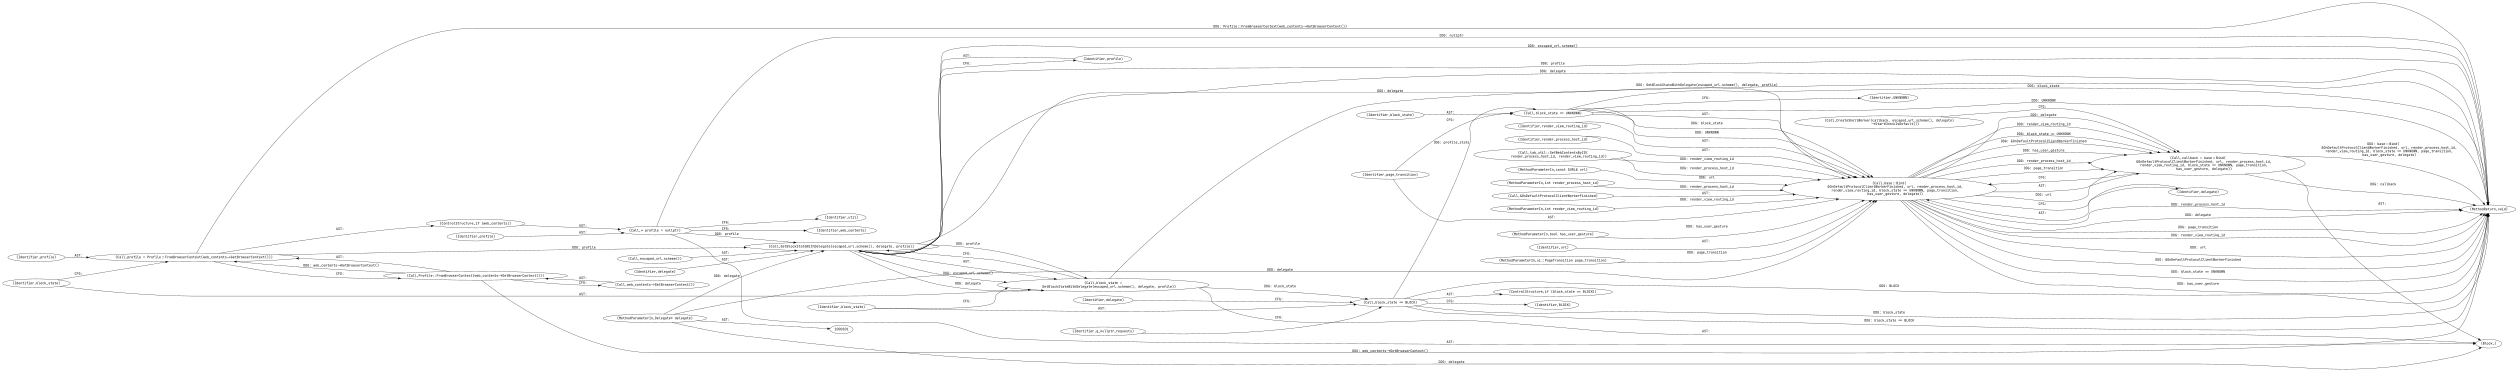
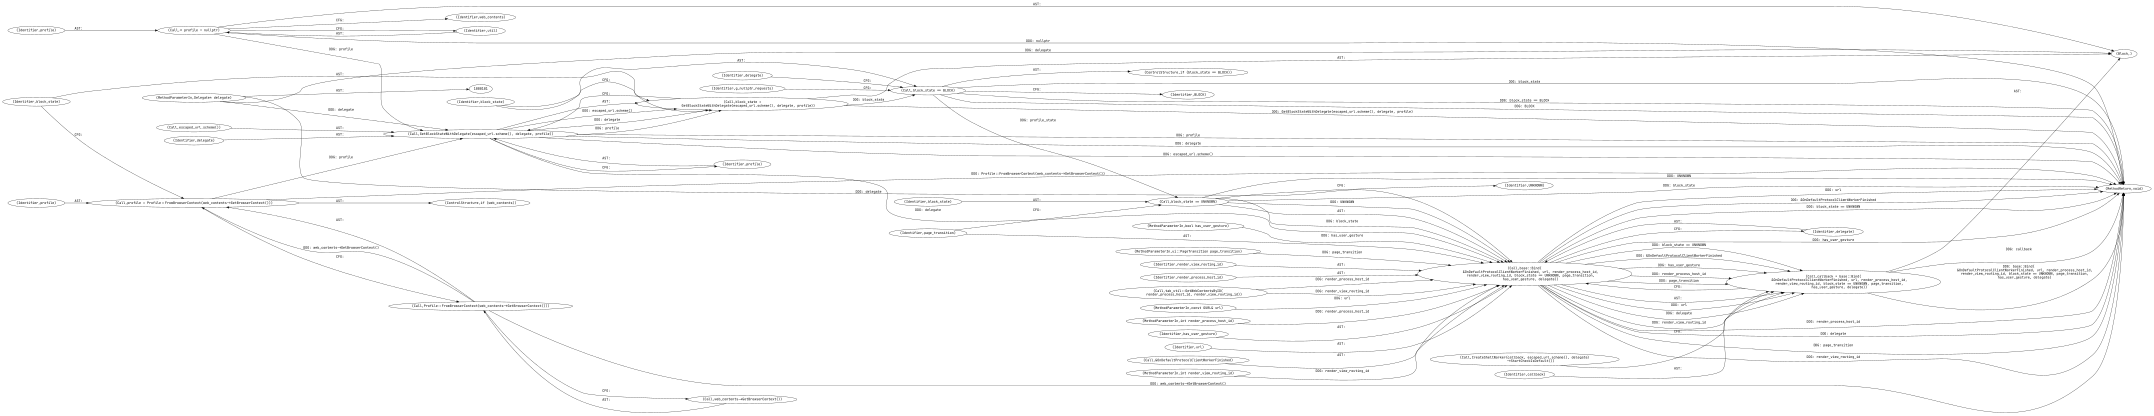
  digraph {
    fontname="JetBrains Mono"
    rankdir=LR
    node [fontname="JetBrains Mono"]
    edge [fontname="JetBrains Mono"]
    n1 [label="(Call,GetBlockStateWithDelegate(escaped_url.scheme(), delegate, profile))"]
    n2 [label="(Call,block_state =\n      GetBlockStateWithDelegate(escaped_url.scheme(), delegate, profile))"]
    n3 [label="(Call,base::Bind(\n      &OnDefaultProtocolClientWorkerFinished, url, render_process_host_id,\n      render_view_routing_id, block_state == UNKNOWN, page_transition,\n      has_user_gesture, delegate))"]
    n4 [label="(Identifier,profile)"]
    n5 [label="(MethodReturn,void)"]
    n6 [label="(Block,)"]
    n7 [label="(Call,block_state == BLOCK)"]
    n8 [label="(Call,callback = base::Bind(\n      &OnDefaultProtocolClientWorkerFinished, url, render_process_host_id,\n      render_view_routing_id, block_state == UNKNOWN, page_transition,\n      has_user_gesture, delegate))"]
    n9 [label="(Identifier,delegate)"]
    n10 [label="(MethodParameterIn,Delegate* delegate)"]
    1000101
    n12 [label="(Call,profile = Profile::FromBrowserContext(web_contents->GetBrowserContext()))"]
    n13 [label="(Call,Profile::FromBrowserContext(web_contents->GetBrowserContext()))"]
    n14 [label="(ControlStructure,if (web_contents))"]
    n15 [label="(Call,web_contents->GetBrowserContext())"]
    n16 [label="(Call,* profile = nullptr)"]
    n17 [label="(Identifier,util)"]
    n18 [label="(Identifier,web_contents)"]
    n19 [label="(Call,block_state == UNKNOWN)"]
    n20 [label="(Identifier,BLOCK)"]
    n21 [label="(ControlStructure,if (block_state == BLOCK))"]
    n22 [label="(Identifier,UNKNOWN)"]
    n23 [label="(Identifier,g_nullptr_requests)"]
+   n24 [label="(Identifier,callback)"]
    n25 [label="(Identifier,block_state)"]
    n26 [label="(Identifier,block_state)"]
    n27 [label="(MethodParameterIn,ui::PageTransition page_transition)"]
    n28 [label="(Identifier,render_view_routing_id)"]
    n29 [label="(Identifier,render_process_host_id)"]
    n30 [label="(Call,tab_util::GetWebContentsByID(\n      render_process_host_id, render_view_routing_id))"]
    n31 [label="(Identifier,profile)"]
    n32 [label="(MethodParameterIn,const GURL& url)"]
    n33 [label="(MethodParameterIn,int render_process_host_id)"]
    n34 [label="(Identifier,block_state)"]
+   n35 [label="(Identifier,has_user_gesture)"]
    n36 [label="(Call,escaped_url.scheme())"]
    n37 [label="(Identifier,profile)"]
    n38 [label="(Call,&OnDefaultProtocolClientWorkerFinished)"]
    n39 [label="(Call,CreateShellWorker(callback, escaped_url.scheme(), delegate)\n      ->StartCheckIsDefault())"]
    n40 [label="(MethodParameterIn,int render_view_routing_id)"]
    n41 [label="(Identifier,delegate)"]
    n42 [label="(MethodParameterIn,bool has_user_gesture)"]
    n43 [label="(Identifier,url)"]
    n44 [label="(Identifier,delegate)"]
    n45 [label="(Identifier,page_transition)"]
    n1 -> n2 [label="AST: "]
    n1 -> n2 [label="DDG: escaped_url.scheme()"]
    n1 -> n2 [label="DDG: delegate"]
    n1 -> n2 [label="DDG: profile"]
    n1 -> n3 [label="DDG: delegate"]
    n1 -> n4 [label="CFG: "]
    n1 -> n5 [label="DDG: profile"]
    n1 -> n5 [label="DDG: delegate"]
    n1 -> n5 [label="DDG: escaped_url.scheme()"]
    n2 -> n1 [label="CFG: "]
    n2 -> n5 [label="DDG: GetBlockStateWithDelegate(escaped_url.scheme(), delegate, profile)"]
    n2 -> n6 [label="AST: "]
    n2 -> n7 [label="DDG: block_state"]
    n3 -> n5 [label="DDG: render_process_host_id"]
    n3 -> n5 [label="DDG: delegate"]
    n3 -> n5 [label="DDG: page_transition"]
    n3 -> n5 [label="DDG: render_view_routing_id"]
    n3 -> n5 [label="DDG: url"]
    n3 -> n5 [label="DDG: &OnDefaultProtocolClientWorkerFinished"]
    n3 -> n5 [label="DDG: block_state == UNKNOWN"]
    n3 -> n5 [label="DDG: has_user_gesture"]
    n3 -> n8 [label="AST: "]
    n3 -> n8 [label="DDG: url"]
    n3 -> n8 [label="DDG: delegate"]
    n3 -> n8 [label="DDG: render_view_routing_id"]
    n3 -> n8 [label="DDG: block_state == UNKNOWN"]
    n3 -> n8 [label="DDG: &OnDefaultProtocolClientWorkerFinished"]
    n3 -> n8 [label="DDG: has_user_gesture"]
    n3 -> n8 [label="DDG: render_process_host_id"]
    n3 -> n8 [label="DDG: page_transition"]
    n3 -> n9 [label="CFG: "]
    n4 -> n1 [label="AST: "]
    n7 -> n5 [label="DDG: block_state"]
    n7 -> n5 [label="DDG: block_state == BLOCK"]
    n7 -> n5 [label="DDG: BLOCK"]
    n7 -> n19 [label="DDG: profile_state"]
    n7 -> n20 [label="CFG: "]
    n7 -> n21 [label="AST: "]
    n8 -> n3 [label="CFG: "]
    n8 -> n5 [label="DDG: callback"]
    n8 -> n5 [label="DDG: base::Bind(\n      &OnDefaultProtocolClientWorkerFinished, url, render_process_host_id,\n      render_view_routing_id, block_state == UNKNOWN, page_transition,\n      has_user_gesture, delegate)"]
    n8 -> n6 [label="AST: "]
    n9 -> n3 [label="AST: "]
    n10 -> n1 [label="DDG: delegate"]
    n10 -> n3 [label="DDG: delegate"]
    n10 -> n6 [label="DDG: delegate"]
    n10 -> 1000101 [label="AST: "]
    n12 -> n1 [label="DDG: profile"]
    n12 -> n5 [label="DDG: Profile::FromBrowserContext(web_contents->GetBrowserContext())"]
    n12 -> n13 [label="CFG: "]
    n12 -> n14 [label="AST: "]
    n13 -> n5 [label="DDG: web_contents->GetBrowserContext()"]
    n13 -> n12 [label="AST: "]
    n13 -> n12 [label="DDG: web_contents->GetBrowserContext()"]
    n13 -> n15 [label="CFG: "]
    n15 -> n13 [label="AST: "]
    n16 -> n1 [label="DDG: profile"]
    n16 -> n5 [label="DDG: nullptr"]
    n16 -> n6 [label="AST: "]
    n16 -> n17 [label="CFG: "]
    n16 -> n18 [label="CFG: "]
-   n14 -> n16 [label="AST: "]
+   n17 -> n16 [label="AST: "]
    n19 -> n3 [label="AST: "]
    n19 -> n3 [label="DDG: block_state"]
    n19 -> n3 [label="DDG: UNKNOWN"]
    n19 -> n5 [label="DDG: UNKNOWN"]
    n19 -> n5 [label="DDG: block_state"]
    n19 -> n22 [label="CFG: "]
    n23 -> n7 [label="CFG: "]
+   n24 -> n8 [label="AST: "]
    n25 -> n2 [label="CFG: "]
    n25 -> n7 [label="AST: "]
    n26 -> n19 [label="AST: "]
    n27 -> n3 [label="DDG: page_transition"]
    n28 -> n3 [label="AST: "]
    n29 -> n3 [label="AST: "]
    n30 -> n3 [label="DDG: render_process_host_id"]
    n30 -> n3 [label="DDG: render_view_routing_id"]
    n31 -> n12 [label="AST: "]
    n32 -> n3 [label="DDG: url"]
    n33 -> n3 [label="DDG: render_process_host_id"]
    n34 -> n2 [label="AST: "]
    n34 -> n12 [label="CFG: "]
+   n35 -> n3 [label="AST: "]
    n36 -> n1 [label="AST: "]
    n37 -> n16 [label="AST: "]
    n38 -> n3 [label="AST: "]
    n39 -> n8 [label="CFG: "]
    n40 -> n3 [label="DDG: render_view_routing_id"]
    n41 -> n1 [label="AST: "]
    n42 -> n3 [label="DDG: has_user_gesture"]
    n43 -> n3 [label="AST: "]
    n44 -> n7 [label="CFG: "]
    n45 -> n3 [label="AST: "]
    n45 -> n19 [label="CFG: "]
  }
